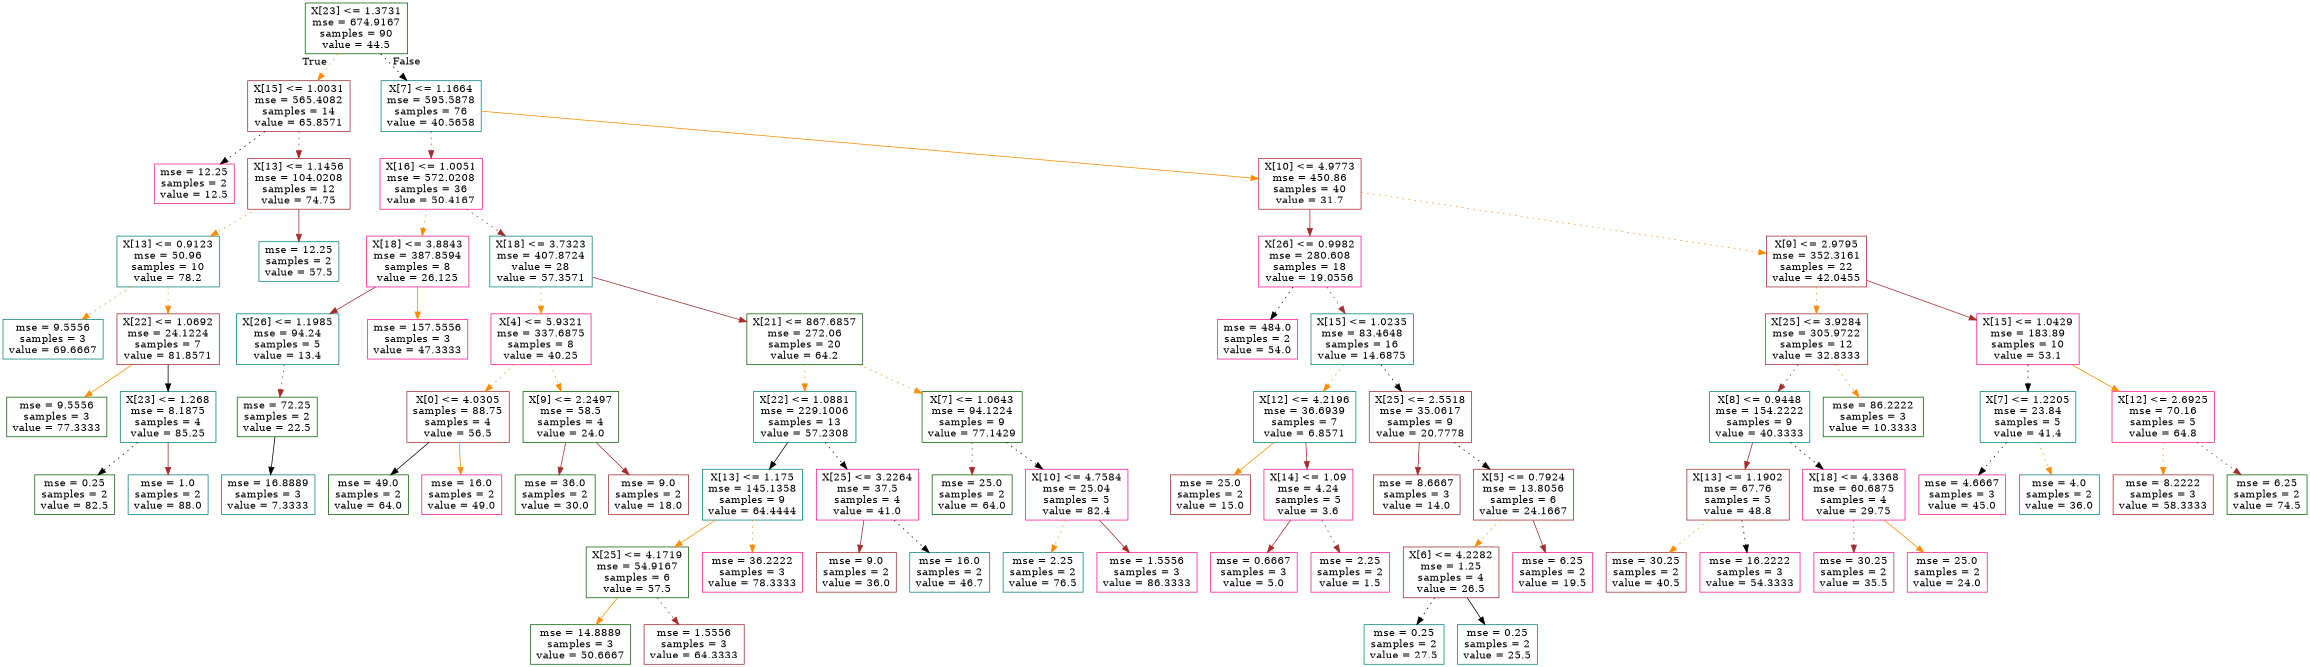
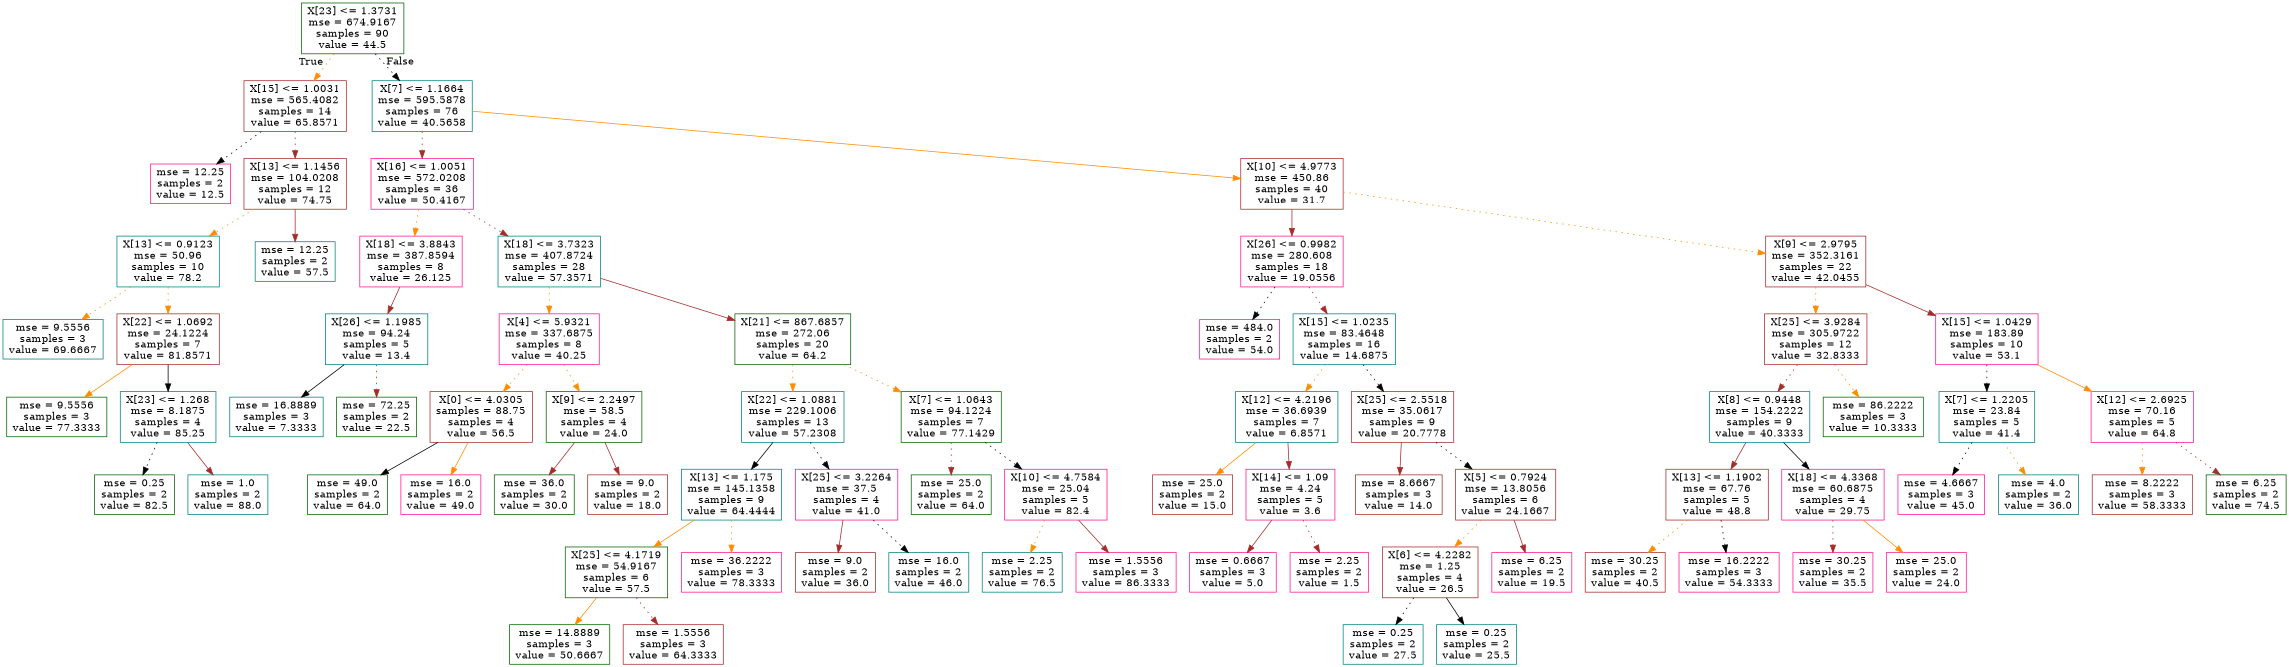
  digraph {
    node [color=deeppink shape=box]
    edge [color=darkorange style=dotted]
    n1 [color=darkgreen label="X[23] <= 1.3731\nmse = 674.9167\nsamples = 90\nvalue = 44.5"]
    n2 [color=brown label="X[15] <= 1.0031\nmse = 565.4082\nsamples = 14\nvalue = 65.8571"]
    n3 [color=teal label="X[7] <= 1.1664\nmse = 595.5878\nsamples = 76\nvalue = 40.5658"]
    n4 [label="mse = 12.25\nsamples = 2\nvalue = 12.5"]
    n5 [color=brown label="X[13] <= 1.1456\nmse = 104.0208\nsamples = 12\nvalue = 74.75"]
    n6 [label="X[16] <= 1.0051\nmse = 572.0208\nsamples = 36\nvalue = 50.4167"]
    n7 [color=brown label="X[10] <= 4.9773\nmse = 450.86\nsamples = 40\nvalue = 31.7"]
    n8 [color=teal label="X[13] <= 0.9123\nmse = 50.96\nsamples = 10\nvalue = 78.2"]
    n9 [color=teal label="mse = 12.25\nsamples = 2\nvalue = 57.5"]
    n10 [color=teal label="mse = 9.5556\nsamples = 3\nvalue = 69.6667"]
    n11 [color=brown label="X[22] <= 1.0692\nmse = 24.1224\nsamples = 7\nvalue = 81.8571"]
    n12 [color=darkgreen label="mse = 9.5556\nsamples = 3\nvalue = 77.3333"]
    n13 [color=teal label="X[23] <= 1.268\nmse = 8.1875\nsamples = 4\nvalue = 85.25"]
    n14 [color=darkgreen label="mse = 0.25\nsamples = 2\nvalue = 82.5"]
    n15 [color=teal label="mse = 1.0\nsamples = 2\nvalue = 88.0"]
    n16 [label="X[18] <= 3.8843\nmse = 387.8594\nsamples = 8\nvalue = 26.125"]
-   n17 [color=teal label="X[18] <= 3.7323\nmse = 407.8724\nvalue = 28\nvalue = 57.3571"]
+   n17 [color=teal label="X[18] <= 3.7323\nmse = 407.8724\nsamples = 28\nvalue = 57.3571"]
    n18 [label="X[26] <= 0.9982\nmse = 280.608\nsamples = 18\nvalue = 19.0556"]
    n19 [color=brown label="X[9] <= 2.9795\nmse = 352.3161\nsamples = 22\nvalue = 42.0455"]
    n20 [color=teal label="X[26] <= 1.1985\nmse = 94.24\nsamples = 5\nvalue = 13.4"]
-   n21 [label="mse = 157.5556\nsamples = 3\nvalue = 47.3333"]
    n22 [label="X[4] <= 5.9321\nmse = 337.6875\nsamples = 8\nvalue = 40.25"]
    n23 [color=darkgreen label="X[21] <= 867.6857\nmse = 272.06\nsamples = 20\nvalue = 64.2"]
    n24 [color=teal label="mse = 16.8889\nsamples = 3\nvalue = 7.3333"]
    n25 [color=darkgreen label="mse = 72.25\nsamples = 2\nvalue = 22.5"]
    n26 [color=brown label="X[0] <= 4.0305\nsamples = 88.75\nsamples = 4\nvalue = 56.5"]
    n27 [color=darkgreen label="X[9] <= 2.2497\nmse = 58.5\nsamples = 4\nvalue = 24.0"]
    n28 [color=teal label="X[22] <= 1.0881\nmse = 229.1006\nsamples = 13\nvalue = 57.2308"]
-   n29 [color=darkgreen label="X[7] <= 1.0643\nmse = 94.1224\nsamples = 9\nvalue = 77.1429"]
+   n29 [color=darkgreen label="X[7] <= 1.0643\nmse = 94.1224\nsamples = 7\nvalue = 77.1429"]
    n30 [color=darkgreen label="mse = 49.0\nsamples = 2\nvalue = 64.0"]
    n31 [label="mse = 16.0\nsamples = 2\nvalue = 49.0"]
    n32 [color=darkgreen label="mse = 36.0\nsamples = 2\nvalue = 30.0"]
    n33 [color=brown label="mse = 9.0\nsamples = 2\nvalue = 18.0"]
    n34 [color=teal label="X[13] <= 1.175\nmse = 145.1358\nsamples = 9\nvalue = 64.4444"]
    n35 [label="X[25] <= 3.2264\nmse = 37.5\nsamples = 4\nvalue = 41.0"]
    n36 [color=darkgreen label="mse = 25.0\nsamples = 2\nvalue = 64.0"]
    n37 [label="X[10] <= 4.7584\nmse = 25.04\nsamples = 5\nvalue = 82.4"]
    n38 [color=darkgreen label="X[25] <= 4.1719\nmse = 54.9167\nsamples = 6\nvalue = 57.5"]
    n39 [label="mse = 36.2222\nsamples = 3\nvalue = 78.3333"]
    n40 [color=brown label="mse = 9.0\nsamples = 2\nvalue = 36.0"]
-   n41 [color=teal label="mse = 16.0\nsamples = 2\nvalue = 46.7"]
+   n41 [color=teal label="mse = 16.0\nsamples = 2\nvalue = 46.0"]
    n42 [color=darkgreen label="mse = 14.8889\nsamples = 3\nvalue = 50.6667"]
    n43 [color=brown label="mse = 1.5556\nsamples = 3\nvalue = 64.3333"]
    n44 [color=teal label="mse = 2.25\nsamples = 2\nvalue = 76.5"]
    n45 [label="mse = 1.5556\nsamples = 3\nvalue = 86.3333"]
    n46 [label="mse = 484.0\nsamples = 2\nvalue = 54.0"]
    n47 [color=teal label="X[15] <= 1.0235\nmse = 83.4648\nsamples = 16\nvalue = 14.6875"]
    n48 [color=brown label="X[25] <= 3.9284\nmse = 305.9722\nsamples = 12\nvalue = 32.8333"]
    n49 [label="X[15] <= 1.0429\nmse = 183.89\nsamples = 10\nvalue = 53.1"]
    n50 [color=teal label="X[12] <= 4.2196\nmse = 36.6939\nsamples = 7\nvalue = 6.8571"]
    n51 [color=brown label="X[25] <= 2.5518\nmse = 35.0617\nsamples = 9\nvalue = 20.7778"]
    n52 [color=brown label="mse = 25.0\nsamples = 2\nvalue = 15.0"]
    n53 [label="X[14] <= 1.09\nmse = 4.24\nsamples = 5\nvalue = 3.6"]
    n54 [color=brown label="mse = 8.6667\nsamples = 3\nvalue = 14.0"]
    n55 [color=brown label="X[5] <= 0.7924\nmse = 13.8056\nsamples = 6\nvalue = 24.1667"]
    n56 [label="mse = 0.6667\nsamples = 3\nvalue = 5.0"]
    n57 [label="mse = 2.25\nsamples = 2\nvalue = 1.5"]
    n58 [color=brown label="X[6] <= 4.2282\nmse = 1.25\nsamples = 4\nvalue = 26.5"]
    n59 [label="mse = 6.25\nsamples = 2\nvalue = 19.5"]
    n60 [color=teal label="mse = 0.25\nsamples = 2\nvalue = 27.5"]
    n61 [color=teal label="mse = 0.25\nsamples = 2\nvalue = 25.5"]
    n62 [color=teal label="X[8] <= 0.9448\nmse = 154.2222\nsamples = 9\nvalue = 40.3333"]
    n63 [color=darkgreen label="mse = 86.2222\nsamples = 3\nvalue = 10.3333"]
    n64 [color=teal label="X[7] <= 1.2205\nmse = 23.84\nsamples = 5\nvalue = 41.4"]
    n65 [label="X[12] <= 2.6925\nmse = 70.16\nsamples = 5\nvalue = 64.8"]
    n66 [color=brown label="X[13] <= 1.1902\nmse = 67.76\nsamples = 5\nvalue = 48.8"]
    n67 [label="X[18] <= 4.3368\nmse = 60.6875\nsamples = 4\nvalue = 29.75"]
    n68 [color=brown label="mse = 30.25\nsamples = 2\nvalue = 40.5"]
    n69 [label="mse = 16.2222\nsamples = 3\nvalue = 54.3333"]
    n70 [label="mse = 30.25\nsamples = 2\nvalue = 35.5"]
    n71 [label="mse = 25.0\nsamples = 2\nvalue = 24.0"]
    n72 [label="mse = 4.6667\nsamples = 3\nvalue = 45.0"]
    n73 [color=teal label="mse = 4.0\nsamples = 2\nvalue = 36.0"]
    n74 [color=brown label="mse = 8.2222\nsamples = 3\nvalue = 58.3333"]
    n75 [color=darkgreen label="mse = 6.25\nsamples = 2\nvalue = 74.5"]
    n1 -> n2 [headlabel=True labelangle=45 labeldistance=2.5]
    n1 -> n3 [color=black headlabel=False labelangle=-45 labeldistance=2.5]
    n2 -> n4 [color=black]
    n2 -> n5 [color=brown]
    n3 -> n6 [color=brown]
    n3 -> n7 [style=solid]
    n5 -> n8
    n5 -> n9 [color=brown style=solid]
    n6 -> n16
    n6 -> n17 [color=brown]
    n7 -> n18 [color=brown style=solid]
    n7 -> n19
    n8 -> n10
    n8 -> n11
    n11 -> n12 [style=solid]
    n11 -> n13 [color=black style=solid]
    n13 -> n14 [color=black]
    n13 -> n15 [color=brown style=solid]
    n16 -> n20 [color=brown style=solid]
-   n16 -> n21 [style=solid]
    n17 -> n22
    n17 -> n23 [color=brown style=solid]
    n18 -> n46 [color=black]
    n18 -> n47 [color=brown]
    n19 -> n48
    n19 -> n49 [color=brown style=solid]
-   n25 -> n24 [color=black style=solid]
+   n20 -> n24 [color=black style=solid]
    n20 -> n25 [color=brown]
    n22 -> n26
    n22 -> n27
    n23 -> n28
    n23 -> n29
    n26 -> n30 [color=black style=solid]
    n26 -> n31 [style=solid]
    n27 -> n32 [color=brown style=solid]
    n27 -> n33 [color=brown style=solid]
    n28 -> n34 [color=black style=solid]
    n28 -> n35 [color=black]
    n29 -> n36 [color=brown]
    n29 -> n37 [color=black]
    n34 -> n38 [style=solid]
    n34 -> n39
    n35 -> n40 [color=brown style=solid]
    n35 -> n41 [color=black]
    n37 -> n44
    n37 -> n45 [color=brown style=solid]
    n38 -> n42 [style=solid]
    n38 -> n43 [color=brown]
    n47 -> n50
    n47 -> n51 [color=black]
    n48 -> n62 [color=brown]
    n48 -> n63
    n49 -> n64 [color=black]
    n49 -> n65 [style=solid]
    n50 -> n52 [style=solid]
    n50 -> n53 [color=brown style=solid]
    n51 -> n54 [color=brown style=solid]
    n51 -> n55 [color=black]
    n53 -> n56 [color=brown style=solid]
    n53 -> n57 [color=brown]
    n55 -> n58
    n55 -> n59 [color=brown style=solid]
    n58 -> n60 [color=black]
    n58 -> n61 [color=black style=solid]
    n62 -> n66 [color=brown style=solid]
-   n62 -> n67 [color=black]
+   n62 -> n67 [color=black style=solid]
    n64 -> n72 [color=black]
    n64 -> n73
    n65 -> n74
    n65 -> n75 [color=brown]
    n66 -> n68
    n66 -> n69 [color=black]
    n67 -> n70 [color=brown]
    n67 -> n71 [style=solid]
  }
